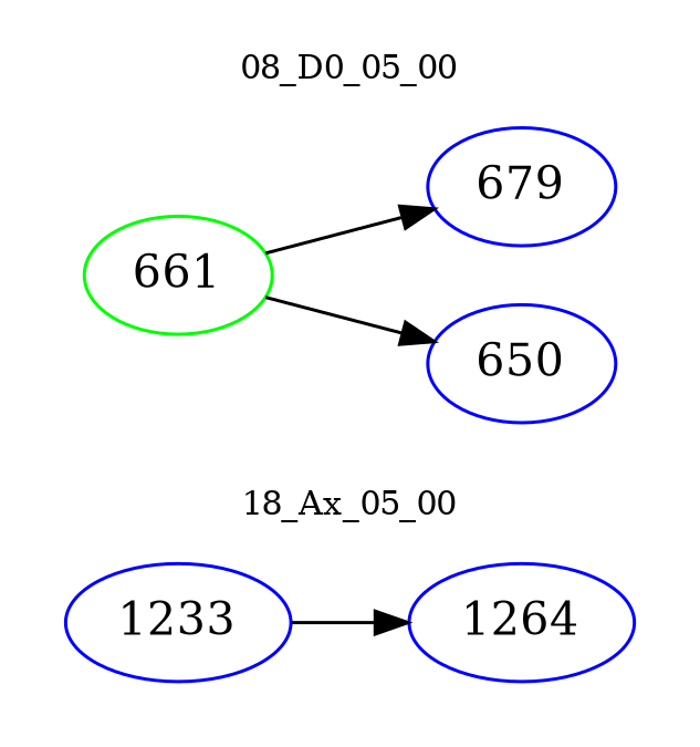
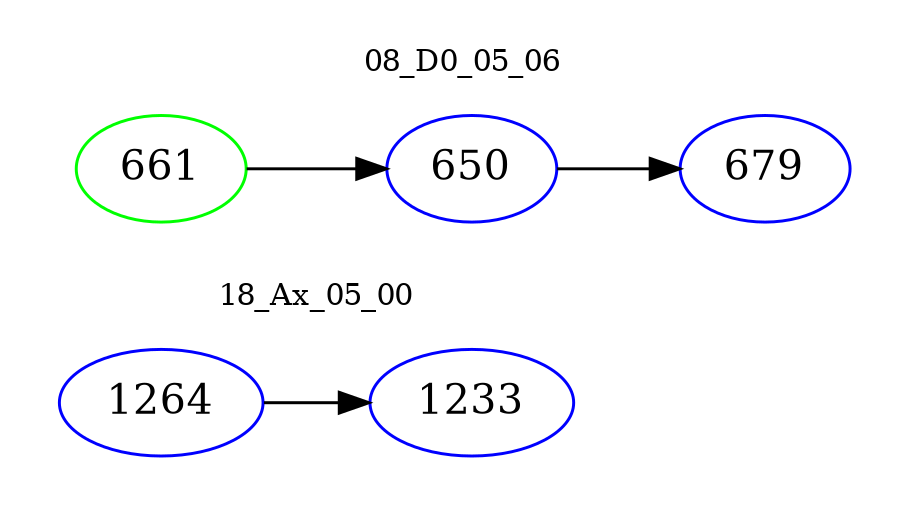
  digraph {
    rankdir=LR
    node [color=blue]
    edge [color=black]
    n1 [label=1233]
    n2 [label=1264]
    n3 [color=green label=661]
    n4 [label=650]
    n5 [label=679]
    subgraph cluster_1 {
      color=white
      fontsize=10
      label="18_Ax_05_00"
      n1
      n2
    }
    subgraph cluster_2 {
      color=white
      fontsize=10
-     label="08_D0_05_00"
+     label="08_D0_05_06"
      n3
      n4
      n5
    }
-   n1 -> n2
+   n2 -> n1
    n3 -> n4
-   n3 -> n5
+   n4 -> n5
  }
